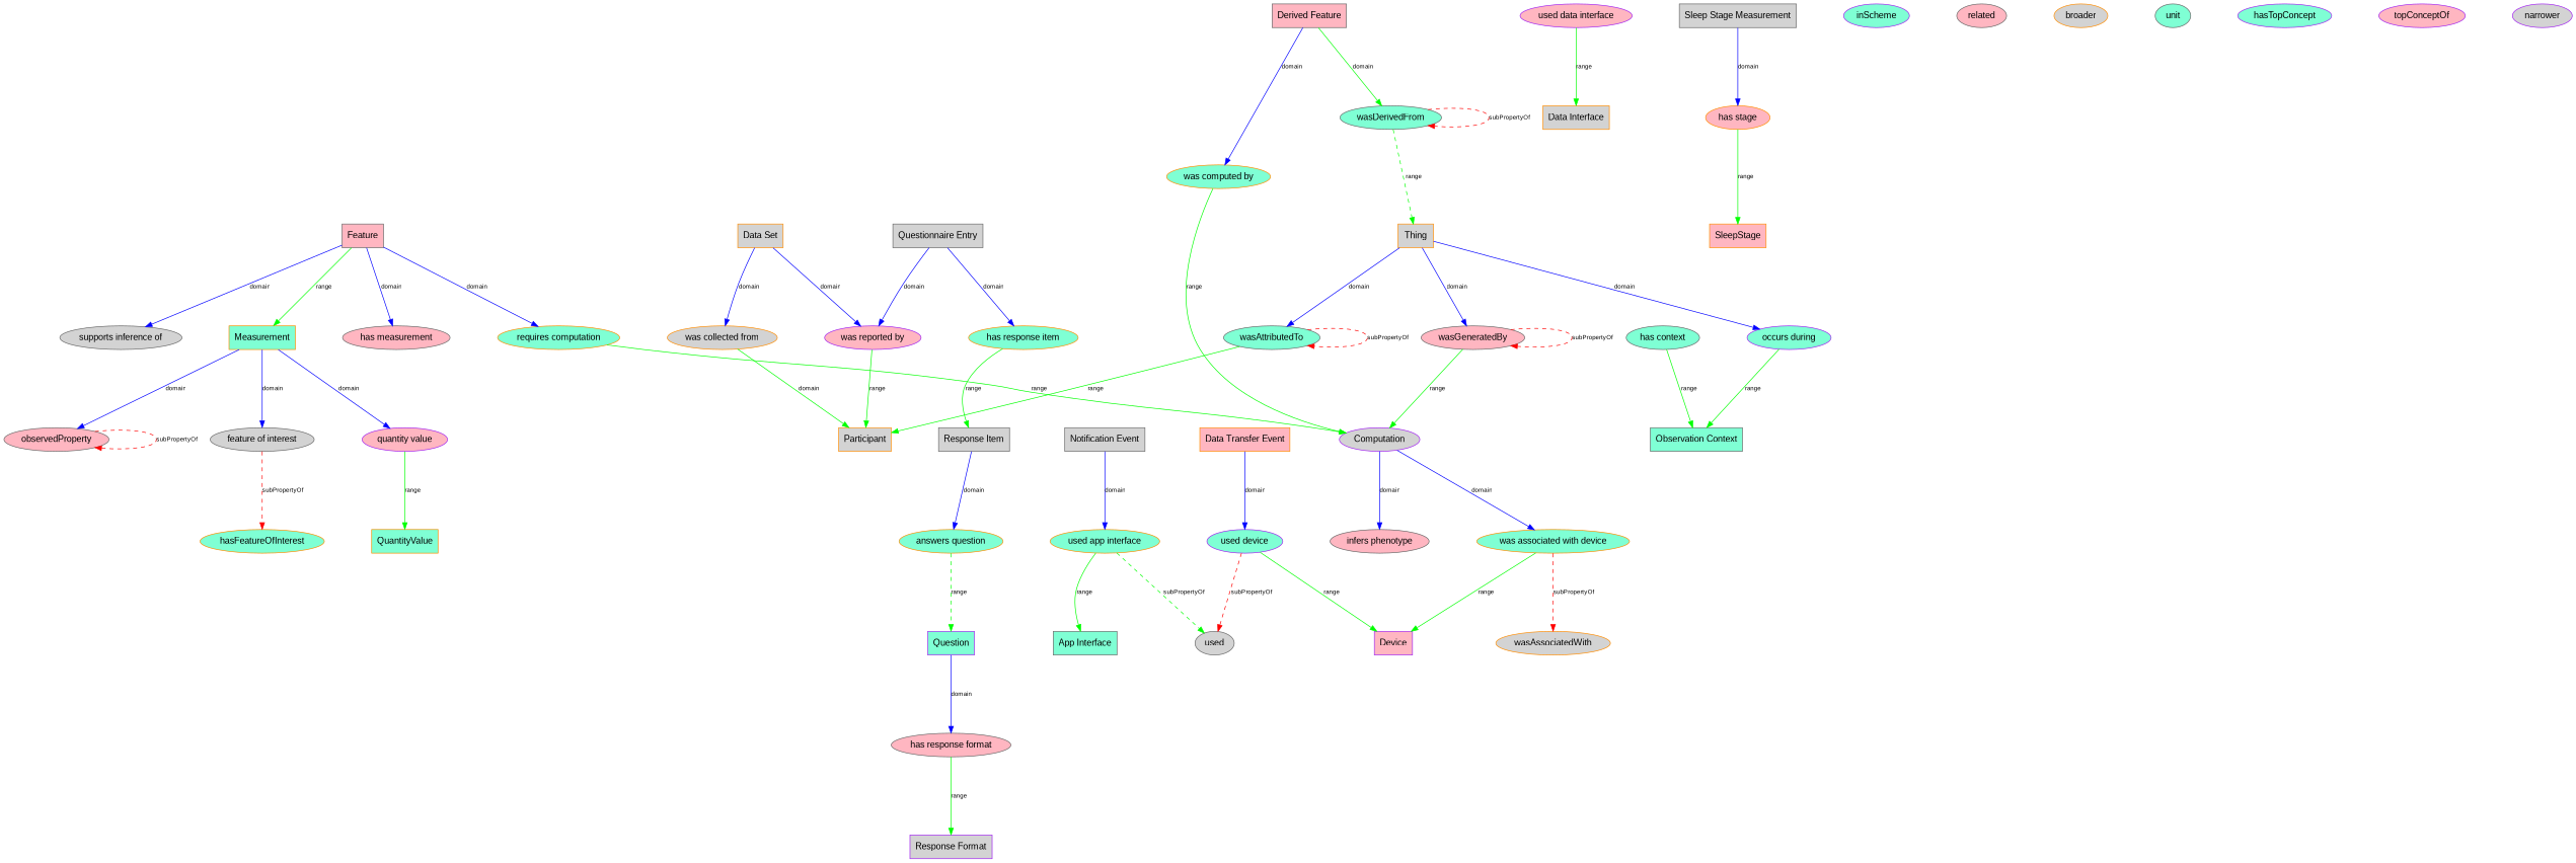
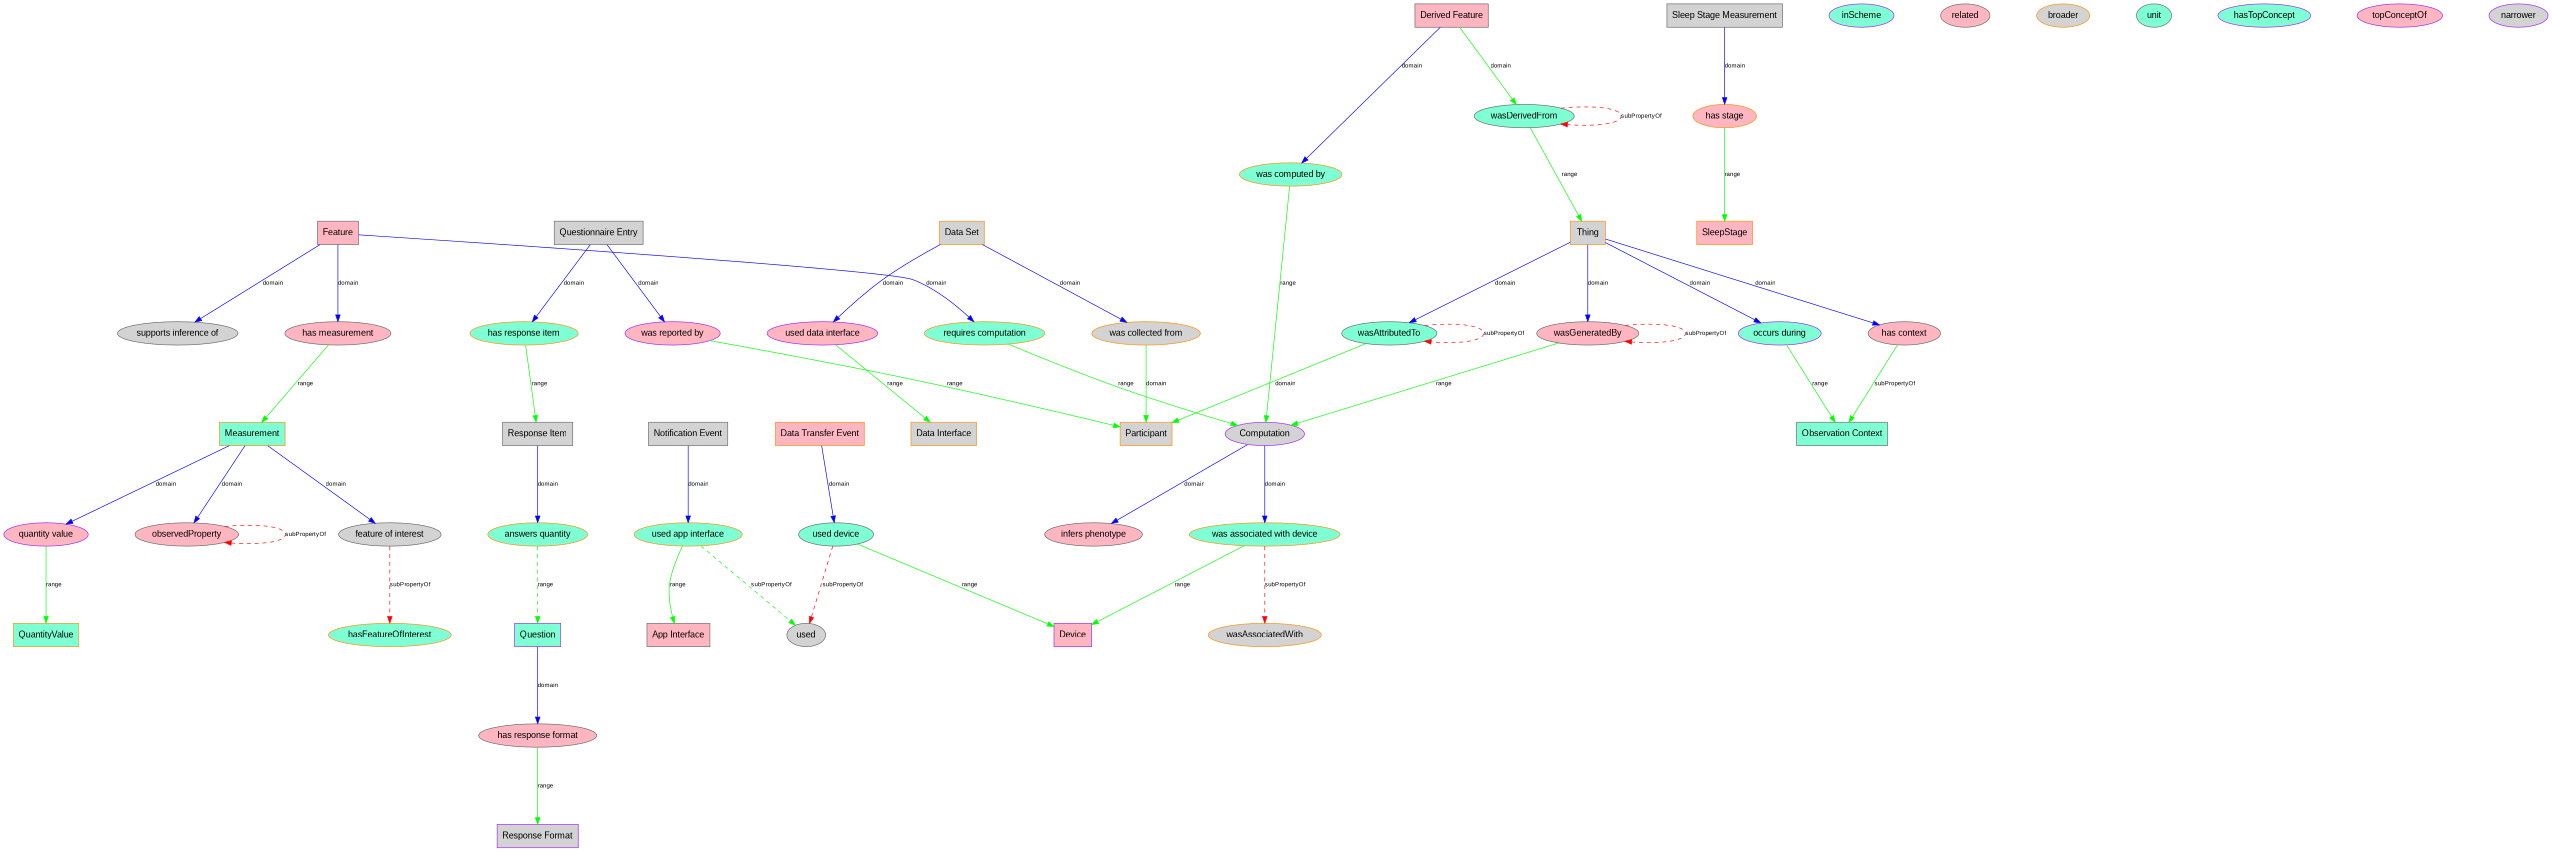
  digraph {
    concentrate=false
    nodesep=1.0
    ranksep=1.5
    splines=true
    node [color=gray40 fillcolor=aquamarine fontname=Arial shape=ellipse style=filled]
    edge [color=blue fontname=Arial fontsize=10]
    n1 [fillcolor=lightpink label=Feature shape=box]
    n2 [color=darkorange label="requires computation"]
    n3 [fillcolor=lightpink label="has measurement"]
    n4 [fillcolor=lightgrey label="supports inference of"]
    n5 [color=purple fillcolor=lightgrey label=Computation]
    n6 [color=darkorange label=Measurement shape=box]
    n7 [color=darkorange fillcolor=lightgrey label="Data Set" shape=box]
    n8 [color=purple fillcolor=lightpink label="used data interface"]
    n9 [color=darkorange fillcolor=lightgrey label="was collected from"]
    n10 [color=darkorange fillcolor=lightgrey label="Data Interface" shape=box]
    n11 [color=darkorange fillcolor=lightgrey label=Participant shape=box]
    n12 [color=darkorange fillcolor=lightpink label="Data Transfer Event" shape=box]
-   n13 [color=purple label="used device"]
+   n13 [label="used device"]
    n14 [color=purple fillcolor=lightpink label=Device shape=box]
    n15 [fillcolor=lightgrey label=used]
    n16 [color=darkorange label=QuantityValue shape=box]
    n17 [label="Observation Context" shape=box]
    n18 [color=darkorange fillcolor=lightgrey label=Thing shape=box]
    n19 [fillcolor=lightpink label=wasGeneratedBy]
-   n20 [label="has context"]
+   n20 [fillcolor=lightpink label="has context"]
    n21 [label=wasAttributedTo]
    n22 [color=purple label="occurs during"]
    n23 [fillcolor=lightgrey label="Questionnaire Entry" shape=box]
    n24 [color=darkorange label="has response item"]
    n25 [color=purple fillcolor=lightpink label="was reported by"]
    n26 [fillcolor=lightgrey label="Response Item" shape=box]
    n27 [fillcolor=lightpink label="infers phenotype"]
    n28 [color=darkorange label="was associated with device"]
    n29 [color=darkorange fillcolor=lightgrey label=wasAssociatedWith]
    n30 [color=darkorange fillcolor=lightpink label=SleepStage shape=box]
    n31 [fillcolor=lightgrey label="Notification Event" shape=box]
    n32 [color=darkorange label="used app interface"]
-   n33 [label="App Interface" shape=box]
+   n33 [fillcolor=lightpink label="App Interface" shape=box]
    n34 [fillcolor=lightgrey label="Sleep Stage Measurement" shape=box]
    n35 [color=darkorange fillcolor=lightpink label="has stage"]
    n36 [color=purple label=Question shape=box]
    n37 [fillcolor=lightpink label="has response format"]
    n38 [color=purple fillcolor=lightgrey label="Response Format" shape=box]
    n39 [fillcolor=lightpink label=observedProperty]
    n40 [fillcolor=lightgrey label="feature of interest"]
    n41 [color=purple fillcolor=lightpink label="quantity value"]
    n42 [color=darkorange label=hasFeatureOfInterest]
    n43 [fillcolor=lightpink label="Derived Feature" shape=box]
    n44 [label=wasDerivedFrom]
    n45 [color=darkorange label="was computed by"]
-   n46 [color=darkorange label="answers question"]
+   n46 [color=darkorange label="answers quantity"]
    n47 [color=purple label=inScheme]
    n48 [fillcolor=lightpink label=related]
    n49 [color=darkorange fillcolor=lightgrey label=broader]
    n50 [label=unit]
    n51 [color=purple label=hasTopConcept]
    n52 [color=purple fillcolor=lightpink label=topConceptOf]
    n53 [color=purple fillcolor=lightgrey label=narrower]
    n1 -> n2 [label=domain]
    n1 -> n3 [label=domain]
    n1 -> n4 [label=domain]
    n2 -> n5 [color=green label=range]
-   n1 -> n6 [color=green label=range]
+   n3 -> n6 [color=green label=range]
    n5 -> n27 [label=domain]
    n5 -> n28 [label=domain]
    n6 -> n39 [label=domain]
    n6 -> n40 [label=domain]
    n6 -> n41 [label=domain]
-   n7 -> n25 [label=domain]
+   n7 -> n8 [label=domain]
    n7 -> n9 [label=domain]
    n8 -> n10 [color=green label=range]
    n9 -> n11 [color=green label=domain]
    n12 -> n13 [label=domain]
    n13 -> n14 [color=green label=range]
    n13 -> n15 [color=red label=subPropertyOf style=dashed]
    n18 -> n19 [label=domain]
+   n18 -> n20 [label=domain]
    n18 -> n21 [label=domain]
    n18 -> n22 [label=domain]
    n19 -> n5 [color=green label=range]
    n19 -> n19 [color=red label=subPropertyOf style=dashed]
-   n20 -> n17 [color=green label=range]
-   n21 -> n11 [color=green label=range]
+   n20 -> n17 [color=green label=subPropertyOf]
+   n21 -> n11 [color=green label=domain]
    n21 -> n21 [color=red label=subPropertyOf style=dashed]
    n22 -> n17 [color=green label=range]
    n23 -> n24 [label=domain]
    n23 -> n25 [label=domain]
    n24 -> n26 [color=green label=range]
    n25 -> n11 [color=green label=range]
    n26 -> n46 [label=domain]
    n28 -> n14 [color=green label=range]
    n28 -> n29 [color=red label=subPropertyOf style=dashed]
    n31 -> n32 [label=domain]
    n32 -> n15 [color=green label=subPropertyOf style=dashed]
    n32 -> n33 [color=green label=range]
    n34 -> n35 [label=domain]
    n35 -> n30 [color=green label=range]
    n36 -> n37 [label=domain]
    n37 -> n38 [color=green label=range]
    n39 -> n39 [color=red label=subPropertyOf style=dashed]
    n40 -> n42 [color=red label=subPropertyOf style=dashed]
    n41 -> n16 [color=green label=range]
    n43 -> n44 [color=green label=domain]
    n43 -> n45 [label=domain]
-   n44 -> n18 [color=green label=range style=dashed]
+   n44 -> n18 [color=green label=range]
    n44 -> n44 [color=red label=subPropertyOf style=dashed]
    n45 -> n5 [color=green label=range]
    n46 -> n36 [color=green label=range style=dashed]
  }
